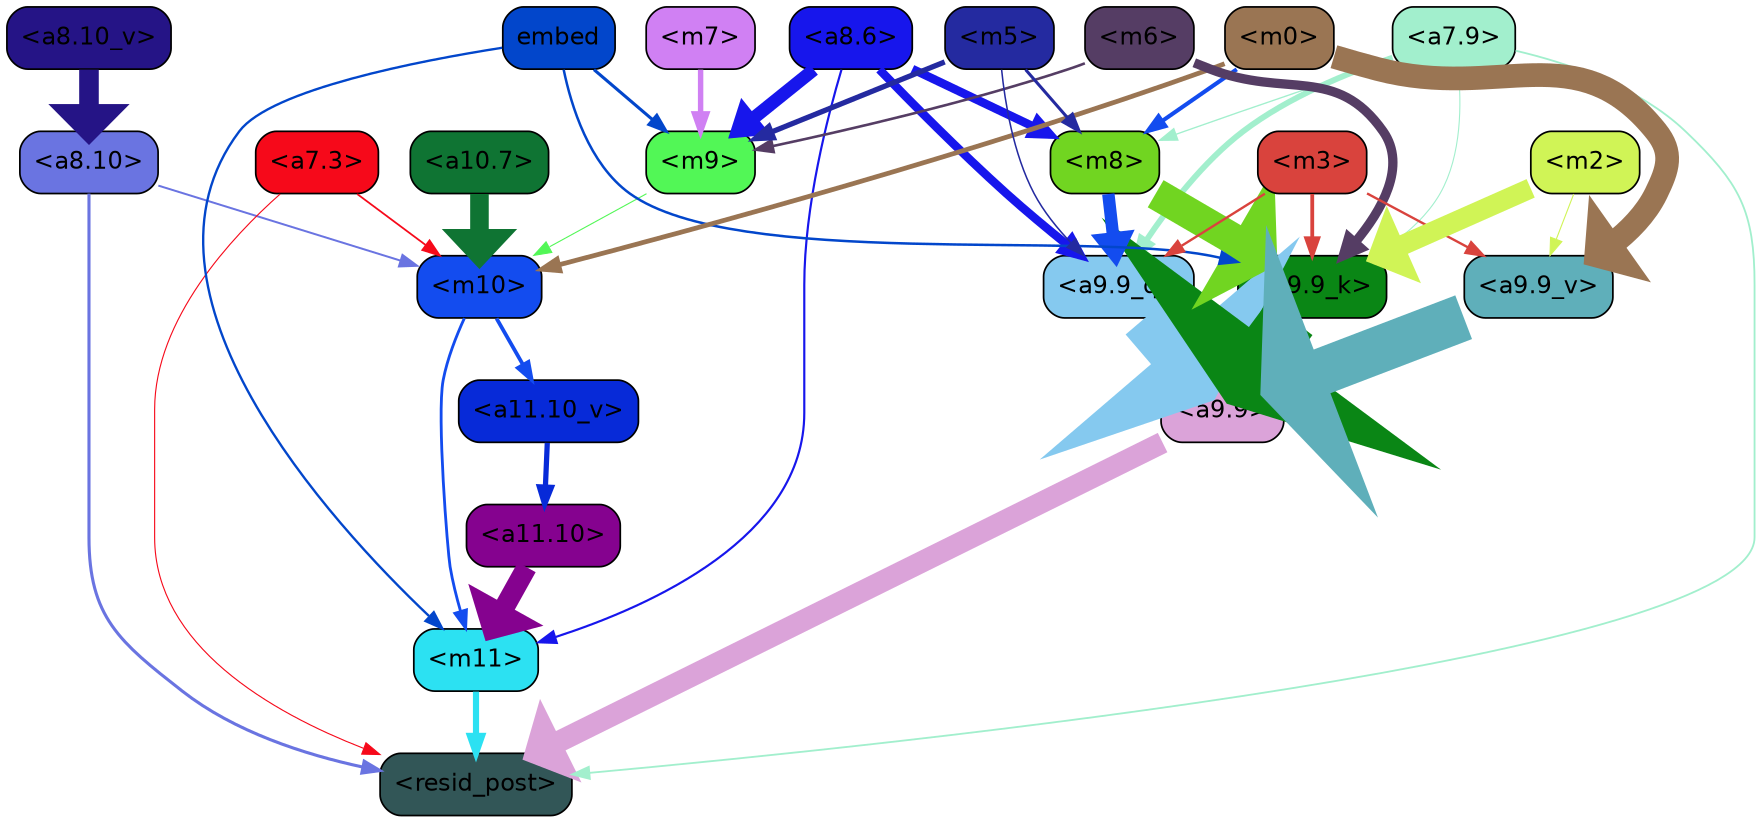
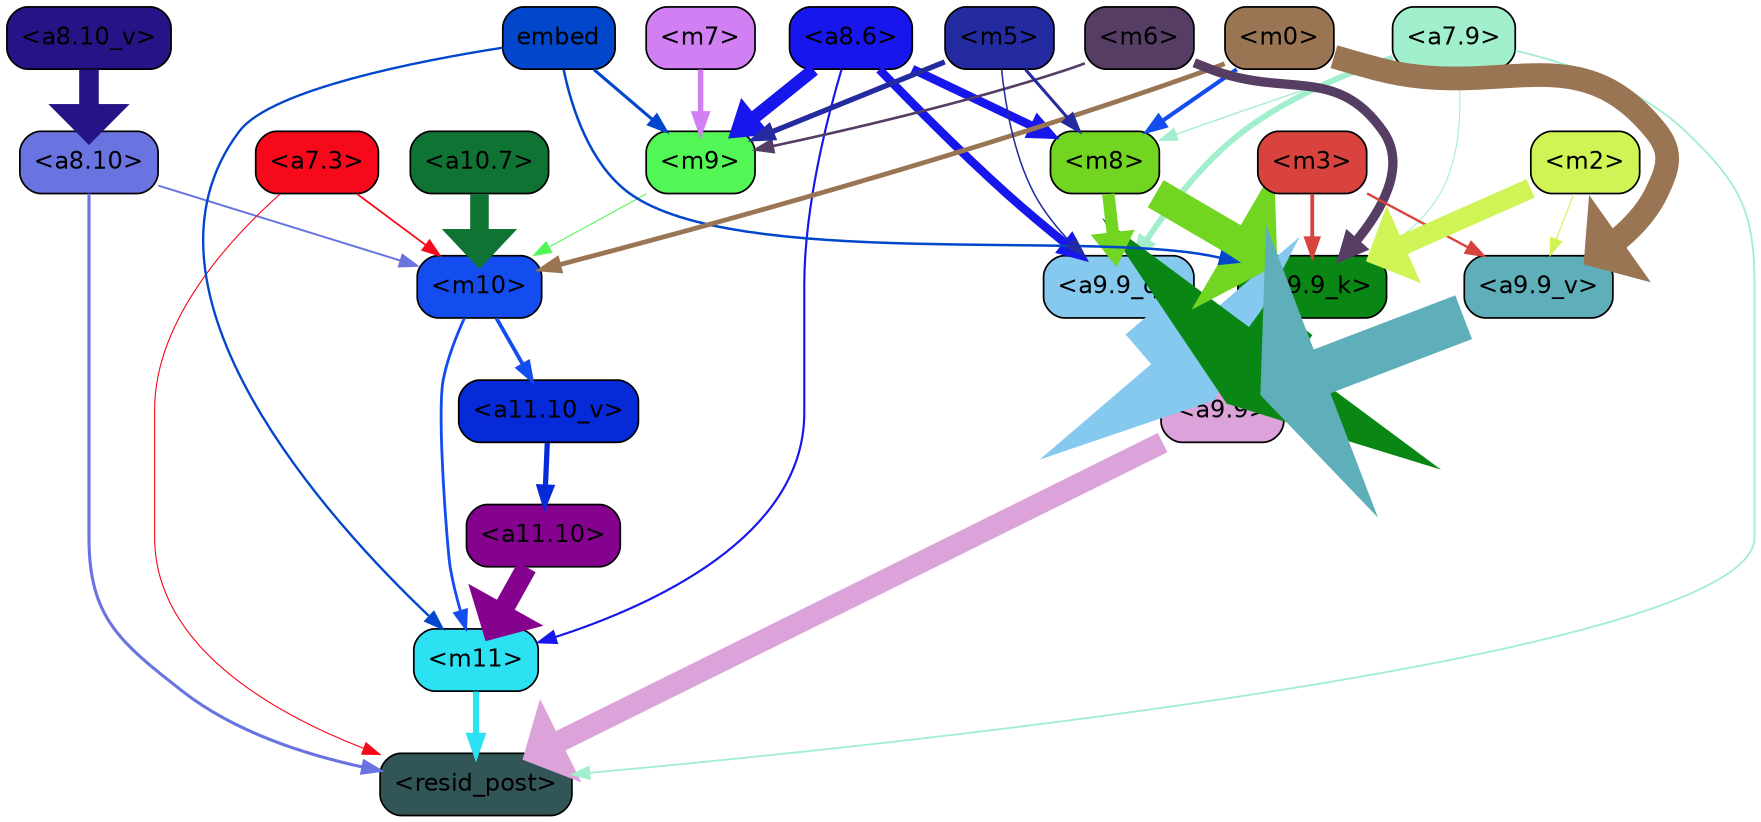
  strict digraph {
    splines=true
    node [color=black fontname=Helvetica shape=box style="filled, rounded"]
    edge [color="#a2efcd"]
    "<m11>" [fillcolor="#2ce1f2"]
    "<resid_post>" [fillcolor="#325657"]
    "<a9.9>" [fillcolor="#dba3d9"]
    "<a8.10>" [fillcolor="#6a74e1"]
    "<m10>" [fillcolor="#134cef"]
    "<a11.10_v>" [fillcolor="#072ad8"]
    "<a11.10>" [fillcolor="#85028f"]
    "<a7.9>" [fillcolor="#a2efcd"]
    "<a9.9_q>" [fillcolor="#85c9ef"]
    "<a9.9_k>" [fillcolor="#0a8615"]
    "<m8>" [fillcolor="#71d521"]
    "<a7.3>" [fillcolor="#f6091a"]
    "<a8.6>" [fillcolor="#1716ec"]
    "<m9>" [fillcolor="#52f756"]
    embed [fillcolor="#0246cb"]
    "<a10.7>" [fillcolor="#0f7433"]
    "<m0>" [fillcolor="#9a7553"]
    "<a9.9_v>" [fillcolor="#5fafba"]
    "<m7>" [fillcolor="#d080f3"]
    "<m6>" [fillcolor="#553d64"]
    "<m5>" [fillcolor="#242aa0"]
    "<m3>" [fillcolor="#d9433d"]
    "<m2>" [fillcolor="#d0f456"]
    "<a8.10_v>" [fillcolor="#251486"]
    "<m11>" -> "<resid_post>" [color="#2ce1f2" penwidth=3.564229369163513]
    "<a9.9>" -> "<resid_post>" [color="#dba3d9" penwidth=12.493714332580566]
    "<a8.10>" -> "<resid_post>" [color="#6a74e1" penwidth=1.7969894409179688]
    "<a8.10>" -> "<m10>" [color="#6a74e1" penwidth=1.1516046524047852]
    "<m10>" -> "<m11>" [color="#134cef" penwidth=1.6351637840270996]
    "<m10>" -> "<a11.10_v>" [color="#134cef" penwidth=2.195528030395508]
    "<a11.10_v>" -> "<a11.10>" [color="#072ad8" penwidth=3.037395477294922]
    "<a11.10>" -> "<m11>" [color="#85028f" penwidth=11.804504871368408]
    "<a7.9>" -> "<resid_post>" [penwidth=1.061915397644043]
    "<a7.9>" -> "<a9.9_q>" [penwidth=3.4010400772094727]
    "<a7.9>" -> "<a9.9_k>" [penwidth=0.6359977722167969]
    "<a7.9>" -> "<m8>" [penwidth=0.7847824096679688]
    "<a9.9_q>" -> "<a9.9>" [color="#85c9ef" penwidth=28.56541872024536]
    "<a9.9_k>" -> "<a9.9>" [color="#0a8615" penwidth=32.31142416596413]
-   "<m8>" -> "<a9.9_q>" [color="#134cef" penwidth=7.189451217651367]
+   "<m8>" -> "<a9.9_q>" [color="#71d521" penwidth=7.189451217651367]
    "<m8>" -> "<a9.9_k>" [color="#71d521" penwidth=18.19952392578125]
    "<a7.3>" -> "<resid_post>" [color="#f6091a" penwidth=0.6493911743164062]
    "<a7.3>" -> "<m10>" [color="#f6091a" penwidth=1.0287714004516602]
    "<a8.6>" -> "<m11>" [color="#1716ec" penwidth=1.2564282417297363]
    "<a8.6>" -> "<a9.9_q>" [color="#1716ec" penwidth=4.915989875793457]
    "<a8.6>" -> "<m8>" [color="#1716ec" penwidth=4.953336715698242]
    "<a8.6>" -> "<m9>" [color="#1716ec" penwidth=7.538959503173828]
    "<m9>" -> "<m10>" [color="#52f756" penwidth=0.6350235939025879]
    embed -> "<m11>" [color="#0246cb" penwidth=1.3679008483886719]
    embed -> "<a9.9_k>" [color="#0246cb" penwidth=1.4555702209472656]
    embed -> "<m9>" [color="#0246cb" penwidth=1.8025074005126953]
    "<a10.7>" -> "<m10>" [color="#0f7433" penwidth=10.747549057006836]
    "<m0>" -> "<m10>" [color="#9a7553" penwidth=2.7613906860351562]
    "<m0>" -> "<m8>" [color="#134cef" penwidth=2.381570816040039]
    "<m0>" -> "<a9.9_v>" [color="#9a7553" penwidth=13.730411529541016]
    "<a9.9_v>" -> "<a9.9>" [color="#5fafba" penwidth=27.08489227294922]
    "<m7>" -> "<m9>" [color="#d080f3" penwidth=3.136892318725586]
    "<m6>" -> "<a9.9_k>" [color="#553d64" penwidth=5.398126602172852]
    "<m6>" -> "<m9>" [color="#553d64" penwidth=1.5130538940429688]
    "<m5>" -> "<a9.9_q>" [color="#242aa0" penwidth=0.8938226699829102]
    "<m5>" -> "<m8>" [color="#242aa0" penwidth=1.7677688598632812]
    "<m5>" -> "<m9>" [color="#242aa0" penwidth=3.070161819458008]
-   "<m3>" -> "<a9.9_q>" [color="#d9433d" penwidth=1.3806190490722656]
    "<m3>" -> "<a9.9_k>" [color="#d9433d" penwidth=2.201329231262207]
    "<m3>" -> "<a9.9_v>" [color="#d9433d" penwidth=1.3742599487304688]
    "<m2>" -> "<a9.9_k>" [color="#d0f456" penwidth=11.667590618133545]
    "<m2>" -> "<a9.9_v>" [color="#d0f456" penwidth=0.6356887817382812]
    "<a8.10_v>" -> "<a8.10>" [color="#251486" penwidth=11.339973449707031]
  }
